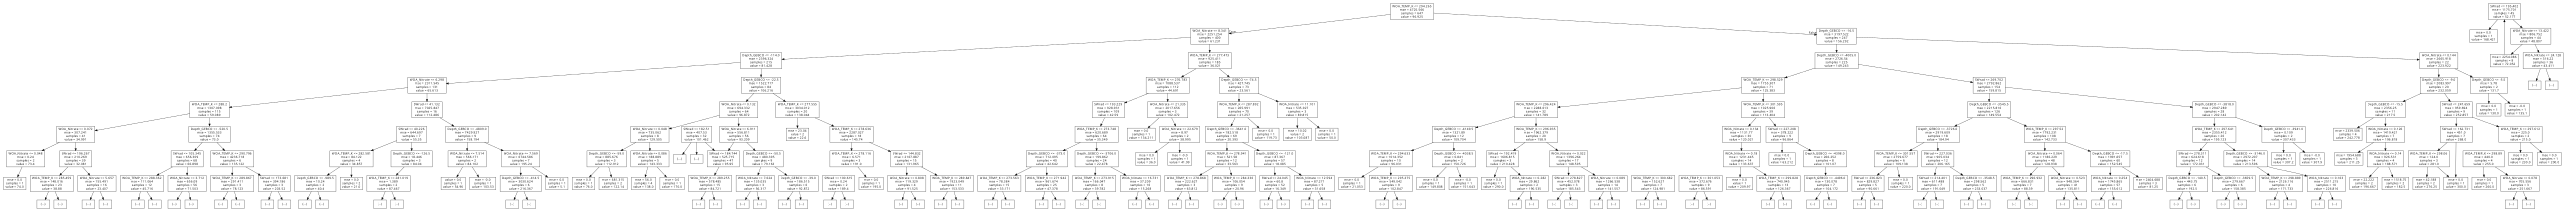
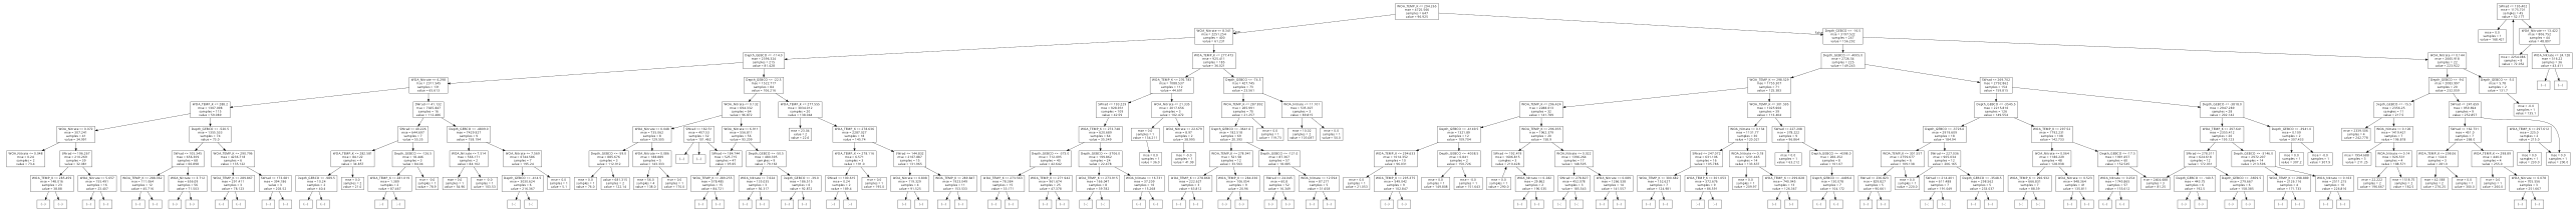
  digraph {
    fontname="Open Sans"
    node [fontname="Open Sans" shape=box]
    edge [fontname="Open Sans"]
    n1 [label="WOA_TEMP_K <= 294.265\nmse = 4725.566\nsamples = 647\nvalue = 96.925"]
    n2 [label="WOA_Nitrate <= 8.341\nmse = 2251.254\nsamples = 400\nvalue = 61.231"]
    n3 [label="Depth_GEBCO <= -16.5\nmse = 3197.522\nsamples = 247\nvalue = 156.292"]
    n4 [label="Depth_GEBCO <= -114.0\nmse = 2396.324\nsamples = 215\nvalue = 81.428"]
    n5 [label="WOA_TEMP_K <= 277.473\nmse = 925.411\nsamples = 185\nvalue = 36.021"]
    n6 [label="Depth_GEBCO <= -4005.0\nmse = 2726.54\nsamples = 225\nvalue = 149.243"]
    n7 [label="WOA_Nitrate <= 0.144\nmse = 2665.918\nsamples = 22\nvalue = 223.922"]
    n8 [label="WOA_Nitrate <= 6.298\nmse = 2311.545\nsamples = 131\nvalue = 65.613"]
    n9 [label="Depth_GEBCO <= -22.5\nmse = 1522.717\nsamples = 84\nvalue = 106.216"]
    n10 [label="WOA_TEMP_K <= 276.783\nmse = 1088.537\nsamples = 112\nvalue = 44.691"]
    n11 [label="Depth_GEBCO <= -74.5\nmse = 427.745\nsamples = 73\nvalue = 23.561"]
    n12 [label="WOA_TEMP_K <= 288.2\nmse = 1307.098\nsamples = 115\nvalue = 59.089"]
    n13 [label="SWrad <= 41.132\nmse = 7025.847\nsamples = 16\nvalue = 112.486"]
    n14 [label="WOA_Nitrate <= 0.132\nmse = 694.332\nsamples = 64\nvalue = 96.872"]
    n15 [label="WOA_TEMP_K <= 277.555\nmse = 3034.012\nsamples = 20\nvalue = 138.044"]
    n16 [label="WOA_Nitrate <= 0.072\nmse = 307.241\nsamples = 41\nvalue = 34.991"]
    n17 [label="Depth_GEBCO <= -520.5\nmse = 1355.533\nsamples = 74\nvalue = 73.0"]
    n18 [label="SWrad <= 40.226\nmse = 644.697\nsamples = 7\nvalue = 55.35"]
    n19 [label="Depth_GEBCO <= -4809.0\nmse = 7429.927\nsamples = 9\nvalue = 158.194"]
    n20 [label="WOA_Nitrate <= 0.048\nmse = 0.24\nsamples = 2\nvalue = 73.4"]
    n21 [label="SWrad <= 196.267\nmse = 210.269\nsamples = 39\nvalue = 32.081"]
    n22 [label="SWrad <= 105.345\nmse = 656.309\nsamples = 68\nvalue = 66.898"]
    n23 [label="WOA_TEMP_K <= 290.796\nmse = 4236.718\nsamples = 6\nvalue = 135.122"]
-   n24 [label="mse = 0.0\nsamples = 1\nvalue = 74.0"]
    n25 [label="WOA_TEMP_K <= 285.459\nmse = 148.016\nsamples = 23\nvalue = 38.88"]
    n26 [label="WOA_Nitrate <= 5.657\nmse = 155.491\nsamples = 16\nvalue = 23.407"]
    n27 [label="(...)"]
    n28 [label="(...)"]
    n29 [label="(...)"]
    n30 [label="(...)"]
    n31 [label="WOA_TEMP_K <= 288.362\nmse = 111.064\nsamples = 12\nvalue = 45.716"]
    n32 [label="WOA_Nitrate <= 3.712\nmse = 656.09\nsamples = 56\nvalue = 71.503"]
    n33 [label="WOA_TEMP_K <= 289.867\nmse = 291.411\nsamples = 3\nvalue = 78.123"]
-   n34 [label="SWrad <= 173.681\nmse = 394.186\nsamples = 3\nvalue = 203.52"]
+   n34 [label="SWrad <= 173.681\nmse = 394.186\nvalue = 3\nvalue = 203.52"]
    n35 [label="(...)"]
    n36 [label="(...)"]
    n37 [label="(...)"]
    n38 [label="(...)"]
    n39 [label="(...)"]
    n40 [label="(...)"]
    n41 [label="(...)"]
    n42 [label="(...)"]
    n43 [label="WOA_TEMP_K <= 282.581\nmse = 84.122\nsamples = 4\nvalue = 34.857"]
    n44 [label="Depth_GEBCO <= -126.5\nmse = 18.446\nsamples = 3\nvalue = 84.04"]
    n45 [label="WOA_Nitrate <= 7.514\nmse = 566.171\nsamples = 2\nvalue = 84.102"]
    n46 [label="WOA_Nitrate <= 7.569\nmse = 6744.586\nsamples = 7\nvalue = 195.24"]
    n47 [label="Depth_GEBCO <= -989.5\nmse = 10.24\nsamples = 2\nvalue = 40.4"]
    n48 [label="mse = 0.0\nsamples = 2\nvalue = 21.0"]
    n49 [label="WOA_TEMP_K <= 281.019\nmse = 1.389\nsamples = 2\nvalue = 87.467"]
+   n50 [label="mse = -0.0\nsamples = 1\nvalue = 78.9"]
    n51 [label="(...)"]
    n52 [label="(...)"]
    n53 [label="(...)"]
    n54 [label="(...)"]
-   n55 [label="value = 0.0\nsamples = 1\nvalue = 54.96"]
+   n55 [label="mse = 0.0\nsamples = 1\nvalue = 54.96"]
    n56 [label="mse = -0.0\nsamples = 1\nvalue = 103.53"]
    n57 [label="Depth_GEBCO <= -414.5\nmse = 3030.624\nsamples = 6\nvalue = 216.367"]
    n58 [label="mse = 0.0\nsamples = 1\nvalue = 5.1"]
    n59 [label="(...)"]
    n60 [label="(...)"]
    n61 [label="WOA_Nitrate <= 0.048\nmse = 735.062\nsamples = 8\nvalue = 129.505"]
    n62 [label="WOA_Nitrate <= 6.911\nmse = 556.811\nsamples = 56\nvalue = 93.209"]
    n63 [label="mse = 23.04\nvalue = 2\nvalue = 22.6"]
    n64 [label="WOA_TEMP_K <= 278.636\nmse = 2287.027\nsamples = 18\nvalue = 145.74"]
    n65 [label="Depth_GEBCO <= -59.0\nmse = 885.676\nsamples = 3\nvalue = 112.912"]
    n66 [label="WOA_Nitrate <= 0.086\nmse = 188.889\nsamples = 5\nvalue = 143.333"]
    n67 [label="SWrad <= 184.744\nmse = 525.715\nsamples = 47\nvalue = 95.95"]
    n68 [label="Depth_GEBCO <= -50.5\nmse = 480.395\nsamples = 9\nvalue = 79.163"]
    n69 [label="mse = 0.0\nsamples = 1\nvalue = 76.0"]
-   n70 [label="mse = 681.315\nsamples = 2\nvalue = 122.14"]
+   n70 [label="value = 681.315\nsamples = 2\nvalue = 122.14"]
    n71 [label="mse = 56.0\nsamples = 4\nvalue = 138.0"]
    n72 [label="mse = 0.0\nsamples = 1\nvalue = 170.0"]
    n73 [label="WOA_TEMP_K <= 289.255\nmse = 578.485\nsamples = 15\nvalue = 84.721"]
    n74 [label="WOA_Nitrate <= 7.624\nmse = 135.035\nsamples = 3\nvalue = 56.317"]
    n75 [label="Depth_GEBCO <= -39.0\nmse = 186.515\nsamples = 6\nvalue = 92.872"]
    n76 [label="SWrad <= 182.51\nmse = 407.53\nsamples = 32\nvalue = 101.462"]
    n77 [label="(...)"]
    n78 [label="(...)"]
    n79 [label="(...)"]
    n80 [label="(...)"]
    n81 [label="(...)"]
    n82 [label="(...)"]
    n83 [label="(...)"]
    n84 [label="(...)"]
    n85 [label="WOA_TEMP_K <= 278.116\nmse = 6.571\nsamples = 3\nvalue = 191.0"]
    n86 [label="SWrad <= 144.832\nmse = 2167.887\nsamples = 15\nvalue = 131.965"]
    n87 [label="SWrad <= 100.615\nmse = 0.24\nsamples = 2\nvalue = 189.4"]
    n88 [label="mse = 0.0\nsamples = 1\nvalue = 195.0"]
    n89 [label="WOA_Nitrate <= 0.808\nmse = 119.329\nsamples = 4\nvalue = 91.525"]
    n90 [label="WOA_TEMP_K <= 289.847\nmse = 1923.049\nsamples = 11\nvalue = 153.533"]
    n91 [label="(...)"]
    n92 [label="(...)"]
    n93 [label="(...)"]
    n94 [label="(...)"]
    n95 [label="(...)"]
    n96 [label="(...)"]
    n97 [label="SWrad <= 193.229\nmse = 928.931\nsamples = 109\nvalue = 42.59"]
    n98 [label="WOA_Nitrate <= 21.335\nmse = 2017.656\nsamples = 3\nvalue = 102.472"]
    n99 [label="WOA_TEMP_K <= 287.892\nmse = 265.991\nsamples = 70\nvalue = 21.257"]
    n100 [label="WOA_Nitrate <= 11.101\nmse = 535.927\nsamples = 3\nvalue = 89.815"]
    n101 [label="WOA_TEMP_K <= 273.748\nmse = 620.689\nsamples = 64\nvalue = 35.349"]
    n102 [label="mse = 0.0\nsamples = 1\nvalue = 134.211"]
    n103 [label="WOA_Nitrate <= 22.679\nmse = 8.97\nsamples = 2\nvalue = 38.995"]
    n104 [label="Depth_GEBCO <= -373.0\nmse = 712.095\nsamples = 40\nvalue = 42.642"]
    n105 [label="Depth_GEBCO <= -3706.0\nmse = 199.862\nsamples = 24\nvalue = 22.478"]
    n106 [label="SWrad <= 195.402\nmse = 1175.701\nsamples = 45\nvalue = 52.177"]
    n107 [label="mse = 0.0\nsamples = 1\nvalue = 168.421"]
    n108 [label="WOA_Nitrate <= 13.422\nmse = 806.752\nsamples = 44\nvalue = 48.807"]
    n109 [label="WOA_TEMP_K <= 273.563\nmse = 78.384\nsamples = 15\nvalue = 33.171"]
    n110 [label="WOA_TEMP_K <= 271.942\nmse = 961.674\nsamples = 25\nvalue = 47.378"]
    n111 [label="WOA_TEMP_K <= 273.915\nmse = 166.047\nsamples = 8\nvalue = 39.782"]
    n112 [label="WOA_Nitrate <= 16.731\nmse = 37.209\nsamples = 16\nvalue = 15.268"]
    n113 [label="(...)"]
    n114 [label="(...)"]
    n115 [label="(...)"]
    n116 [label="(...)"]
    n117 [label="(...)"]
    n118 [label="(...)"]
    n119 [label="(...)"]
    n120 [label="(...)"]
    n121 [label="mse = 2254.086\nsamples = 8\nvalue = 72.052"]
    n122 [label="WOA_Nitrate <= 24.128\nmse = 316.22\nsamples = 36\nvalue = 43.411"]
    n123 [label="(...)"]
    n124 [label="(...)"]
    n125 [label="mse = 0.0\nsamples = 1\nvalue = 36.0"]
    n126 [label="mse = -0.0\nsamples = 1\nvalue = 41.99"]
    n127 [label="Depth_GEBCO <= -3641.0\nmse = 182.518\nsamples = 69\nvalue = 20.393"]
    n128 [label="mse = 0.0\nsamples = 1\nvalue = 119.73"]
-   n129 [label="mse = 10.02\nvalue = 2\nvalue = 103.087"]
+   n129 [label="mse = 10.02\nsamples = 2\nvalue = 103.087"]
    n130 [label="mse = 0.0\nsamples = 1\nvalue = 50.0"]
    n131 [label="WOA_TEMP_K <= 278.941\nmse = 521.58\nsamples = 12\nvalue = 33.563"]
    n132 [label="Depth_GEBCO <= -121.0\nmse = 87.367\nsamples = 57\nvalue = 18.085"]
    n133 [label="WOA_TEMP_K <= 278.868\nmse = 222.627\nsamples = 3\nvalue = 63.812"]
    n134 [label="WOA_TEMP_K <= 284.336\nmse = 106.054\nsamples = 9\nvalue = 20.96"]
    n135 [label="SWrad <= 24.045\nmse = 60.8\nsamples = 52\nvalue = 16.349"]
    n136 [label="WOA_Nitrate <= 12.594\nmse = 87.271\nsamples = 5\nvalue = 31.658"]
    n137 [label="(...)"]
    n138 [label="(...)"]
    n139 [label="(...)"]
    n140 [label="(...)"]
    n141 [label="(...)"]
    n142 [label="(...)"]
    n143 [label="(...)"]
    n144 [label="(...)"]
    n145 [label="WOA_TEMP_K <= 298.529\nmse = 1755.307\nsamples = 71\nvalue = 125.383"]
    n146 [label="SWrad <= 269.702\nmse = 2792.862\nsamples = 154\nvalue = 159.815"]
    n147 [label="Depth_GEBCO <= -9.0\nmse = 2083.997\nsamples = 20\nvalue = 232.059"]
    n148 [label="Depth_GEBCO <= -5.5\nmse = 5.78\nsamples = 2\nvalue = 131.7"]
    n149 [label="WOA_TEMP_K <= 296.424\nmse = 2288.613\nsamples = 32\nvalue = 141.789"]
    n150 [label="WOA_TEMP_K <= 301.595\nmse = 1025.906\nsamples = 39\nvalue = 113.404"]
    n151 [label="Depth_GEBCO <= -3545.5\nmse = 2215.816\nsamples = 126\nvalue = 149.554"]
    n152 [label="Depth_GEBCO <= -3818.0\nmse = 2947.289\nsamples = 28\nvalue = 202.142"]
    n153 [label="Depth_GEBCO <= -4149.5\nmse = 1321.89\nsamples = 12\nvalue = 109.704"]
    n154 [label="WOA_TEMP_K <= 296.935\nmse = 1962.379\nsamples = 20\nvalue = 158.9"]
    n155 [label="WOA_Nitrate <= 0.134\nmse = 1131.77\nsamples = 30\nvalue = 120.021"]
    n156 [label="SWrad <= 227.208\nmse = 378.222\nsamples = 9\nvalue = 96.864"]
    n157 [label="WOA_TEMP_K <= 294.633\nmse = 1014.352\nsamples = 10\nvalue = 96.031"]
    n158 [label="Depth_GEBCO <= -4038.5\nmse = 0.841\nsamples = 2\nvalue = 150.726"]
    n159 [label="SWrad <= 192.419\nmse = 1606.815\nsamples = 3\nvalue = 210.428"]
    n160 [label="WOA_Nitrate <= 0.022\nmse = 1396.264\nsamples = 17\nvalue = 148.595"]
    n161 [label="mse = 0.0\nsamples = 1\nvalue = 21.053"]
    n162 [label="WOA_TEMP_K <= 295.375\nmse = 549.042\nsamples = 9\nvalue = 102.847"]
    n163 [label="mse = 0.0\nsamples = 1\nvalue = 149.808"]
    n164 [label="mse = -0.0\nsamples = 1\nvalue = 151.643"]
    n165 [label="(...)"]
    n166 [label="(...)"]
    n167 [label="mse = 0.0\nsamples = 1\nvalue = 290.0"]
    n168 [label="WOA_Nitrate <= 0.282\nmse = 29.862\nsamples = 2\nvalue = 190.535"]
    n169 [label="SWrad <= 278.827\nmse = 452.078\nsamples = 3\nvalue = 185.543"]
    n170 [label="WOA_Nitrate <= 0.089\nmse = 1266.538\nsamples = 14\nvalue = 141.557"]
    n171 [label="(...)"]
    n172 [label="(...)"]
    n173 [label="(...)"]
    n174 [label="(...)"]
    n175 [label="(...)"]
    n176 [label="(...)"]
+   n177 [label="SWrad <= 247.072\nmse = 631.106\nsamples = 16\nvalue = 105.786"]
    n178 [label="WOA_Nitrate <= 0.18\nmse = 1231.445\nsamples = 14\nvalue = 133.637"]
    n179 [label="mse = 0.0\nsamples = 1\nvalue = 63.212"]
    n180 [label="Depth_GEBCO <= -4398.0\nmse = 266.252\nsamples = 8\nvalue = 101.07"]
    n181 [label="WOA_TEMP_K <= 300.682\nmse = 152.627\nsamples = 7\nvalue = 124.981"]
    n182 [label="WOA_TEMP_K <= 301.053\nmse = 372.676\nsamples = 9\nvalue = 86.591"]
-   n183 [label="mse = 0.0\nvalue = 1\nvalue = 209.97"]
+   n183 [label="mse = 0.0\nsamples = 1\nvalue = 209.97"]
    n184 [label="WOA_TEMP_K <= 299.828\nmse = 740.945\nsamples = 13\nvalue = 126.367"]
    n185 [label="(...)"]
    n186 [label="(...)"]
    n187 [label="(...)"]
    n188 [label="(...)"]
    n189 [label="(...)"]
    n190 [label="(...)"]
    n191 [label="Depth_GEBCO <= -4496.0\nmse = 130.078\nsamples = 7\nvalue = 104.172"]
    n192 [label="(...)"]
    n193 [label="(...)"]
    n194 [label="Depth_GEBCO <= -3726.0\nmse = 2919.609\nsamples = 18\nvalue = 184.94"]
    n195 [label="WOA_TEMP_K <= 297.52\nmse = 1792.231\nsamples = 108\nvalue = 142.733"]
    n196 [label="Depth_GEBCO <= -3941.0\nmse = 0.109\nsamples = 2\nvalue = 307.433"]
    n197 [label="WOA_TEMP_K <= 297.641\nmse = 2355.412\nsamples = 26\nvalue = 195.123"]
    n198 [label="WOA_TEMP_K <= 301.557\nmse = 2759.677\nsamples = 6\nvalue = 109.138"]
    n199 [label="SWrad <= 227.036\nmse = 905.034\nsamples = 12\nvalue = 206.165"]
    n200 [label="WOA_Nitrate <= 0.064\nmse = 1186.229\nsamples = 48\nvalue = 128.938"]
    n201 [label="Depth_GEBCO <= -17.5\nmse = 1991.657\nsamples = 60\nvalue = 152.545"]
    n202 [label="SWrad <= 236.823\nmse = 829.827\nsamples = 5\nvalue = 90.661"]
    n203 [label="mse = 0.0\nsamples = 1\nvalue = 220.0"]
    n204 [label="SWrad <= 214.401\nmse = 611.488\nsamples = 7\nvalue = 191.049"]
    n205 [label="Depth_GEBCO <= -3548.5\nmse = 298.562\nsamples = 5\nvalue = 233.037"]
    n206 [label="(...)"]
    n207 [label="(...)"]
    n208 [label="(...)"]
    n209 [label="(...)"]
    n210 [label="(...)"]
    n211 [label="(...)"]
    n212 [label="WOA_TEMP_K <= 296.932\nmse = 666.831\nsamples = 7\nvalue = 88.39"]
    n213 [label="WOA_Nitrate <= 0.523\nmse = 948.364\nsamples = 41\nvalue = 135.811"]
    n214 [label="WOA_Nitrate <= 0.254\nmse = 1745.865\nsamples = 57\nvalue = 155.612"]
    n215 [label="mse = 2404.688\nsamples = 3\nvalue = 81.25"]
    n216 [label="(...)"]
    n217 [label="(...)"]
    n218 [label="(...)"]
    n219 [label="(...)"]
    n220 [label="(...)"]
    n221 [label="(...)"]
    n222 [label="mse = 0.0\nsamples = 1\nvalue = 307.2"]
    n223 [label="mse = -0.0\nsamples = 1\nvalue = 307.9"]
    n224 [label="SWrad <= 278.311\nmse = 624.618\nsamples = 12\nvalue = 172.031"]
    n225 [label="Depth_GEBCO <= -3146.0\nmse = 2972.207\nsamples = 14\nvalue = 213.596"]
    n226 [label="Depth_GEBCO <= -140.5\nmse = 443.75\nsamples = 6\nvalue = 192.5"]
    n227 [label="Depth_GEBCO <= -3659.5\nmse = 279.667\nsamples = 6\nvalue = 158.385"]
    n228 [label="WOA_TEMP_K <= 298.889\nmse = 2126.116\nsamples = 4\nvalue = 171.733"]
    n229 [label="WOA_Nitrate <= 0.163\nmse = 2511.215\nsamples = 10\nvalue = 226.816"]
    n230 [label="(...)"]
    n231 [label="(...)"]
    n232 [label="(...)"]
    n233 [label="(...)"]
    n234 [label="(...)"]
    n235 [label="(...)"]
    n236 [label="(...)"]
    n237 [label="(...)"]
    n238 [label="Depth_GEBCO <= -15.5\nmse = 2356.25\nsamples = 11\nvalue = 217.5"]
    n239 [label="SWrad <= 247.659\nmse = 959.694\nsamples = 9\nvalue = 252.857"]
-   n240 [label="mse = 0.0\nsamples = 1\nvalue = 130.0"]
    n241 [label="mse = -0.0\nsamples = 1\nvalue = 135.1"]
    n242 [label="mse = 2339.506\nsamples = 4\nvalue = 242.778"]
    n243 [label="WOA_Nitrate <= 0.126\nmse = 1419.421\nsamples = 7\nvalue = 196.818"]
    n244 [label="SWrad <= 162.731\nmse = 451.0\nsamples = 7\nvalue = 268.0"]
    n245 [label="WOA_TEMP_K <= 297.612\nmse = 225.0\nsamples = 2\nvalue = 215.0"]
    n246 [label="mse = 1954.688\nsamples = 3\nvalue = 211.25"]
    n247 [label="WOA_Nitrate <= 0.14\nmse = 926.531\nsamples = 4\nvalue = 188.571"]
    n248 [label="mse = 22.222\nsamples = 2\nvalue = 196.667"]
    n249 [label="mse = 1518.75\nsamples = 2\nvalue = 182.5"]
    n250 [label="WOA_TEMP_K <= 298.06\nmse = 124.0\nsamples = 3\nvalue = 281.0"]
    n251 [label="WOA_TEMP_K <= 298.89\nmse = 440.0\nsamples = 4\nvalue = 255.0"]
    n252 [label="mse = 0.0\nsamples = 1\nvalue = 230.0"]
    n253 [label="mse = 0.0\nsamples = 1\nvalue = 200.0"]
    n254 [label="mse = 42.188\nsamples = 2\nvalue = 276.25"]
    n255 [label="mse = 0.0\nsamples = 1\nvalue = 300.0"]
    n256 [label="mse = 0.0\nsamples = 1\nvalue = 260.0"]
    n257 [label="WOA_Nitrate <= 0.078\nmse = 705.556\nsamples = 3\nvalue = 251.667"]
    n258 [label="(...)"]
    n259 [label="(...)"]
    n1 -> n2 [headlabel=True labelangle=45 labeldistance=2.5]
    n1 -> n3 [headlabel=False labelangle=-45 labeldistance=2.5]
    n2 -> n4
    n2 -> n5
    n3 -> n6
    n3 -> n7
    n4 -> n8
    n4 -> n9
    n5 -> n10
    n5 -> n11
    n6 -> n145
    n6 -> n146
    n7 -> n147
    n7 -> n148
    n8 -> n12
    n8 -> n13
    n9 -> n14
    n9 -> n15
    n10 -> n97
    n10 -> n98
    n11 -> n99
    n11 -> n100
    n12 -> n16
    n12 -> n17
+   n13 -> n18
    n13 -> n19
    n14 -> n61
    n14 -> n62
    n15 -> n63
    n15 -> n64
    n16 -> n20
    n16 -> n21
    n17 -> n22
    n17 -> n23
    n18 -> n43
    n18 -> n44
    n19 -> n45
    n19 -> n46
-   n20 -> n24
    n21 -> n25
    n21 -> n26
    n22 -> n31
    n22 -> n32
    n23 -> n33
    n23 -> n34
    n25 -> n27
    n25 -> n28
    n26 -> n29
    n26 -> n30
    n31 -> n35
    n31 -> n36
    n32 -> n37
    n32 -> n38
    n33 -> n39
    n33 -> n40
    n34 -> n41
    n34 -> n42
    n43 -> n47
    n43 -> n48
    n44 -> n49
+   n44 -> n50
    n45 -> n55
    n45 -> n56
    n46 -> n57
    n46 -> n58
    n47 -> n51
    n47 -> n52
    n49 -> n53
    n49 -> n54
    n57 -> n59
    n57 -> n60
    n61 -> n65
    n61 -> n66
    n62 -> n67
    n62 -> n68
    n64 -> n85
    n64 -> n86
    n65 -> n69
    n65 -> n70
    n66 -> n71
    n66 -> n72
    n67 -> n73
    n68 -> n74
    n68 -> n75
    n73 -> n79
    n73 -> n80
    n74 -> n81
    n74 -> n82
    n75 -> n83
    n75 -> n84
    n76 -> n67
    n76 -> n77
    n76 -> n78
+   n85 -> n87
    n85 -> n88
    n86 -> n89
    n86 -> n90
    n87 -> n91
    n87 -> n92
    n89 -> n93
    n89 -> n94
    n90 -> n95
    n90 -> n96
    n97 -> n101
    n98 -> n102
    n98 -> n103
    n99 -> n127
    n99 -> n128
    n100 -> n129
    n100 -> n130
    n101 -> n104
    n101 -> n105
-   n103 -> n125
+   n102 -> n125
    n103 -> n126
    n104 -> n109
    n104 -> n110
    n105 -> n111
    n105 -> n112
    n106 -> n107
    n106 -> n108
    n108 -> n121
    n108 -> n122
    n109 -> n113
    n109 -> n114
    n110 -> n115
    n110 -> n116
    n111 -> n117
    n111 -> n118
    n112 -> n119
    n112 -> n120
    n121 -> n106
    n122 -> n123
    n122 -> n124
    n127 -> n131
    n127 -> n132
    n131 -> n133
    n131 -> n134
    n132 -> n135
    n132 -> n136
    n133 -> n137
    n133 -> n138
    n134 -> n139
    n134 -> n140
    n135 -> n141
    n135 -> n142
    n136 -> n143
    n136 -> n144
    n145 -> n149
    n145 -> n150
    n146 -> n151
    n146 -> n152
    n147 -> n238
    n147 -> n239
-   n148 -> n240
    n148 -> n241
    n149 -> n153
    n149 -> n154
    n150 -> n155
    n150 -> n156
    n151 -> n194
    n151 -> n195
    n152 -> n196
    n152 -> n197
    n153 -> n157
    n153 -> n158
    n154 -> n159
    n154 -> n160
+   n155 -> n177
    n155 -> n178
    n156 -> n179
    n156 -> n180
    n157 -> n161
    n157 -> n162
    n158 -> n163
    n158 -> n164
-   n159 -> n167
+   n167 -> n159
    n159 -> n168
    n160 -> n169
    n160 -> n170
    n162 -> n165
    n162 -> n166
    n168 -> n171
    n168 -> n172
    n169 -> n173
    n169 -> n174
    n170 -> n175
    n170 -> n176
+   n177 -> n181
+   n177 -> n182
    n178 -> n183
    n178 -> n184
    n180 -> n191
    n181 -> n185
    n181 -> n186
    n182 -> n187
    n182 -> n188
    n184 -> n189
    n184 -> n190
    n191 -> n192
    n191 -> n193
    n194 -> n198
    n194 -> n199
    n195 -> n200
    n195 -> n201
    n196 -> n222
    n196 -> n223
    n197 -> n224
    n197 -> n225
    n198 -> n202
    n198 -> n203
-   n199 -> n204
+   n199 -> n203
    n199 -> n205
    n200 -> n212
    n200 -> n213
    n201 -> n214
    n201 -> n215
    n202 -> n206
    n202 -> n207
    n204 -> n208
    n204 -> n209
    n205 -> n210
    n205 -> n211
    n212 -> n216
    n212 -> n217
    n213 -> n218
    n213 -> n219
    n214 -> n220
    n214 -> n221
-   n224 -> n226
+   n224 -> n215
    n224 -> n227
    n225 -> n228
    n225 -> n229
    n226 -> n230
    n226 -> n231
    n227 -> n232
    n227 -> n233
    n228 -> n234
    n228 -> n235
    n229 -> n236
    n229 -> n237
    n238 -> n242
    n238 -> n243
    n239 -> n244
-   n239 -> n245
+   n239 -> n253
    n243 -> n246
    n243 -> n247
    n244 -> n250
-   n244 -> n255
+   n244 -> n251
    n245 -> n252
    n245 -> n253
    n247 -> n248
    n247 -> n249
    n250 -> n254
    n250 -> n255
    n251 -> n256
    n251 -> n257
    n257 -> n258
    n257 -> n259
  }
